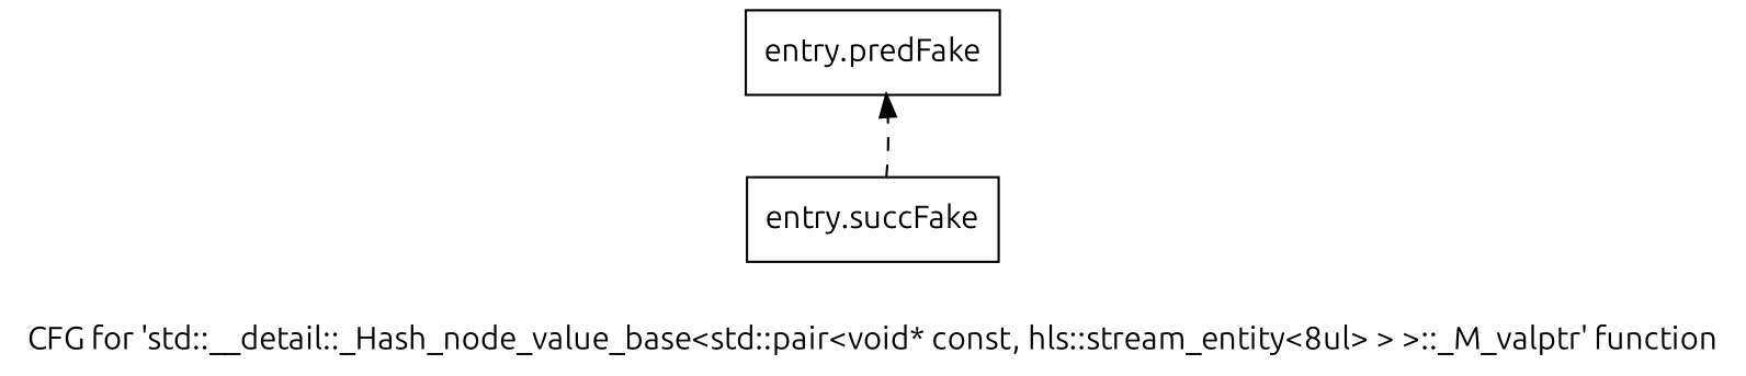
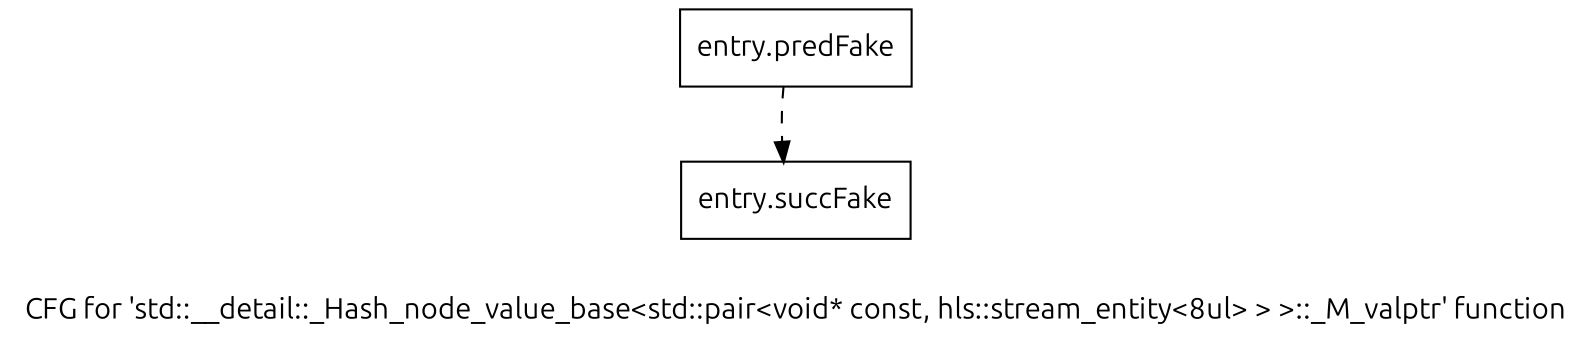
  digraph {
    label="CFG for 'std::__detail::_Hash_node_value_base\<std::pair\<void* const, hls::stream_entity\<8ul\> \> \>::_M_valptr' function"
    fontname=Ubuntu
    node [shape=record fontname=Ubuntu]
    n1 [label="{entry.predFake}"]
    n2 [filename="/tools/Xilinx/Vitis_HLS/2023.1/tps/lnx64/gcc-8.3.0/lib/gcc/x86_64-pc-linux-gnu/8.3.0/../../../../include/c++/8.3.0/bits/hashtable_policy.h" label="{entry.succFake}" linenumber=242]
-   n2 -> n1 [execusionnum=0 filename="/tools/Xilinx/Vitis_HLS/2023.1/tps/lnx64/gcc-8.3.0/lib/gcc/x86_64-pc-linux-gnu/8.3.0/../../../../include/c++/8.3.0/bits/hashtable_policy.h" style=dashed fontname=Ubuntu]
+   n1 -> n2 [execusionnum=0 filename="/tools/Xilinx/Vitis_HLS/2023.1/tps/lnx64/gcc-8.3.0/lib/gcc/x86_64-pc-linux-gnu/8.3.0/../../../../include/c++/8.3.0/bits/hashtable_policy.h" style=dashed fontname=Ubuntu]
  }
